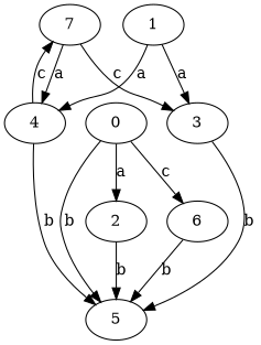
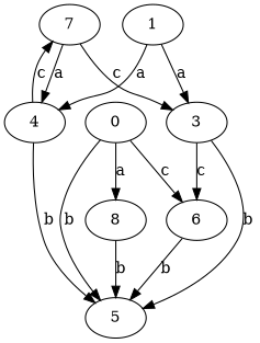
  strict digraph {
-   2
+   2 [label=8]
    5
    3
    6
    7
    4
    0
    1
    2 -> 5 [label=b]
    3 -> 5 [label=b]
+   3 -> 6 [label=c]
    6 -> 5 [label=b]
    7 -> 3 [label=c]
    7 -> 4 [label=a]
    4 -> 5 [label=b]
    4 -> 7 [label=c]
    0 -> 2 [label=a]
    0 -> 5 [label=b]
    0 -> 6 [label=c]
    1 -> 3 [label=a]
    1 -> 4 [label=a]
  }
